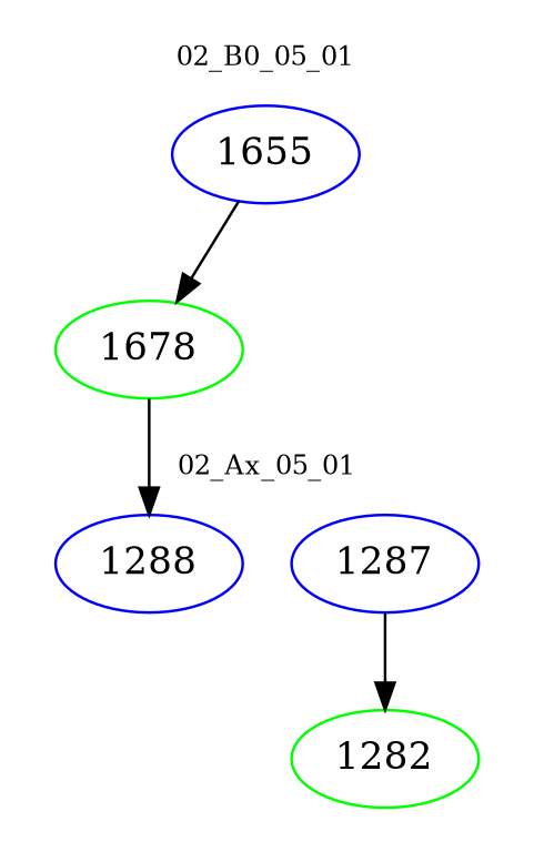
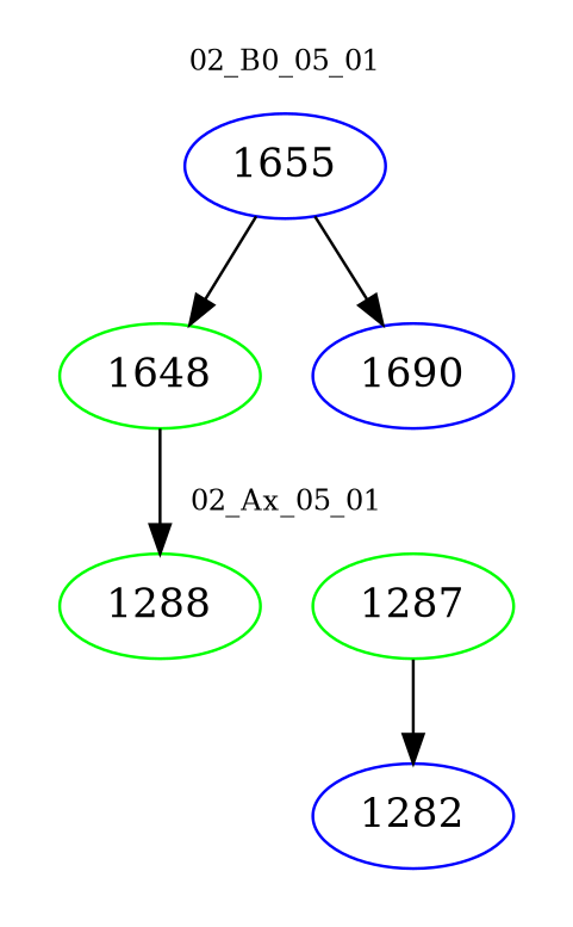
  digraph {
    node [color=blue]
    edge [color=black]
-   n1 [label=1287]
-   n2 [color=green label=1282]
-   n3 [label=1288]
+   n1 [color=green label=1287]
+   n2 [label=1282]
+   n3 [color=green label=1288]
    n4 [label=1655]
-   n5 [color=green label=1678]
+   n5 [color=green label=1648]
+   n6 [label=1690]
    subgraph cluster_1 {
      color=white
      fontsize=10
      label="02_Ax_05_01"
      n1
      n2
      n3
    }
    subgraph cluster_2 {
      color=white
      fontsize=10
      label="02_B0_05_01"
      n4
      n5
+     n6
    }
    n1 -> n2
    n4 -> n5
+   n4 -> n6
    n5 -> n3
  }
